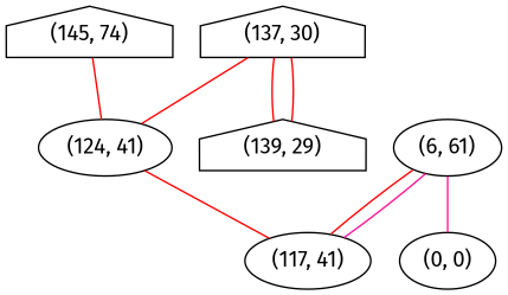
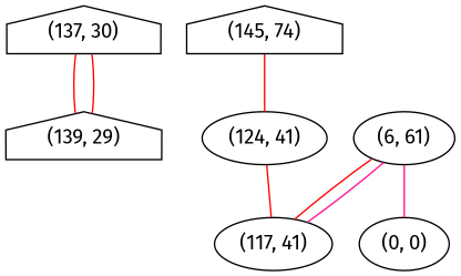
  graph {
    fontname="Fira Sans"
    node [fontname="Fira Sans" shape=ellipse]
    edge [color=red fontname="Fira Sans" weight=1]
    n1 [label="(137, 30)" shape=house]
    "(124, 41)"
    "(139, 29)" [shape=house]
    "(117, 41)"
    "(6, 61)"
    "(0, 0)"
    "(145, 74)" [shape=house]
-   n1 -- "(124, 41)"
    n1 -- "(139, 29)"
    n1 -- "(139, 29)"
    "(124, 41)" -- "(117, 41)"
    "(6, 61)" -- "(117, 41)"
    "(6, 61)" -- "(117, 41)" [color=deeppink]
    "(6, 61)" -- "(0, 0)" [color=deeppink weight=4]
    "(145, 74)" -- "(124, 41)"
  }
